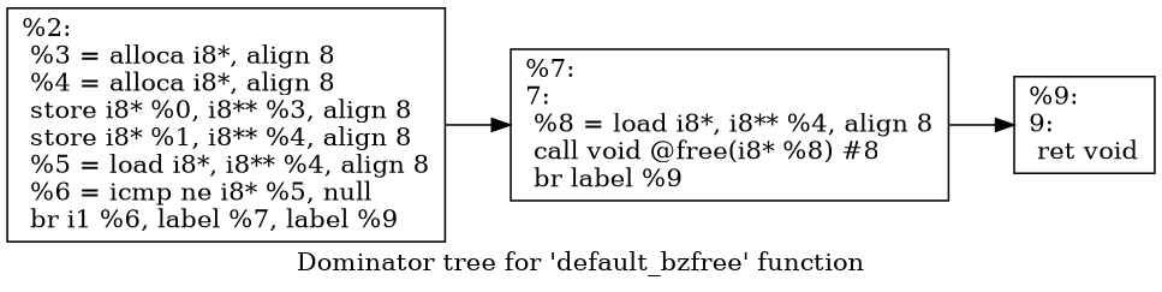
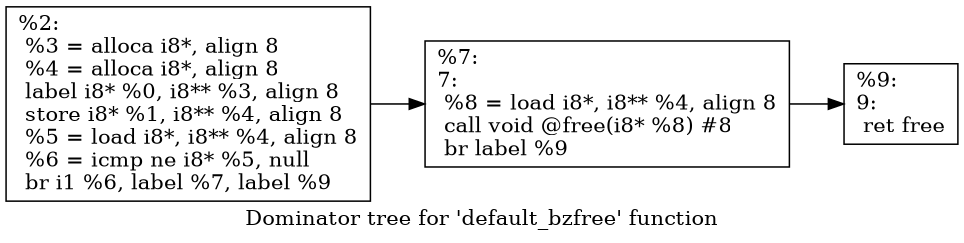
  digraph {
    label="Dominator tree for 'default_bzfree' function"
    rankdir=LR
    node [shape=record]
-   n1 [label="{%2:\l  %3 = alloca i8*, align 8\l  %4 = alloca i8*, align 8\l  store i8* %0, i8** %3, align 8\l  store i8* %1, i8** %4, align 8\l  %5 = load i8*, i8** %4, align 8\l  %6 = icmp ne i8* %5, null\l  br i1 %6, label %7, label %9\l}"]
+   n1 [label="{%2:\l  %3 = alloca i8*, align 8\l  %4 = alloca i8*, align 8\l  label i8* %0, i8** %3, align 8\l  store i8* %1, i8** %4, align 8\l  %5 = load i8*, i8** %4, align 8\l  %6 = icmp ne i8* %5, null\l  br i1 %6, label %7, label %9\l}"]
    n2 [label="{%7:\l7:                                                \l  %8 = load i8*, i8** %4, align 8\l  call void @free(i8* %8) #8\l  br label %9\l}"]
-   n3 [label="{%9:\l9:                                                \l  ret void\l}"]
+   n3 [label="{%9:\l9:                                                \l  ret free\l}"]
    n1 -> n2
    n2 -> n3
  }
